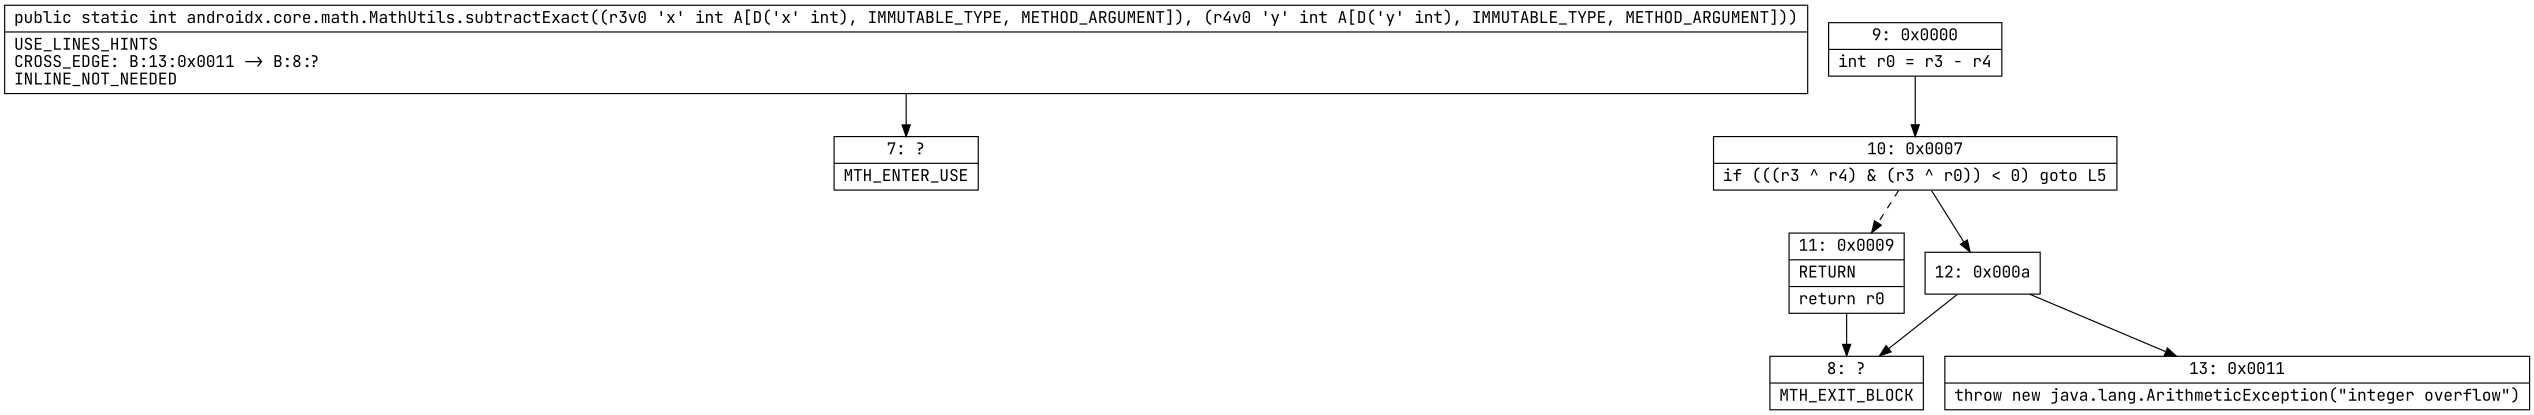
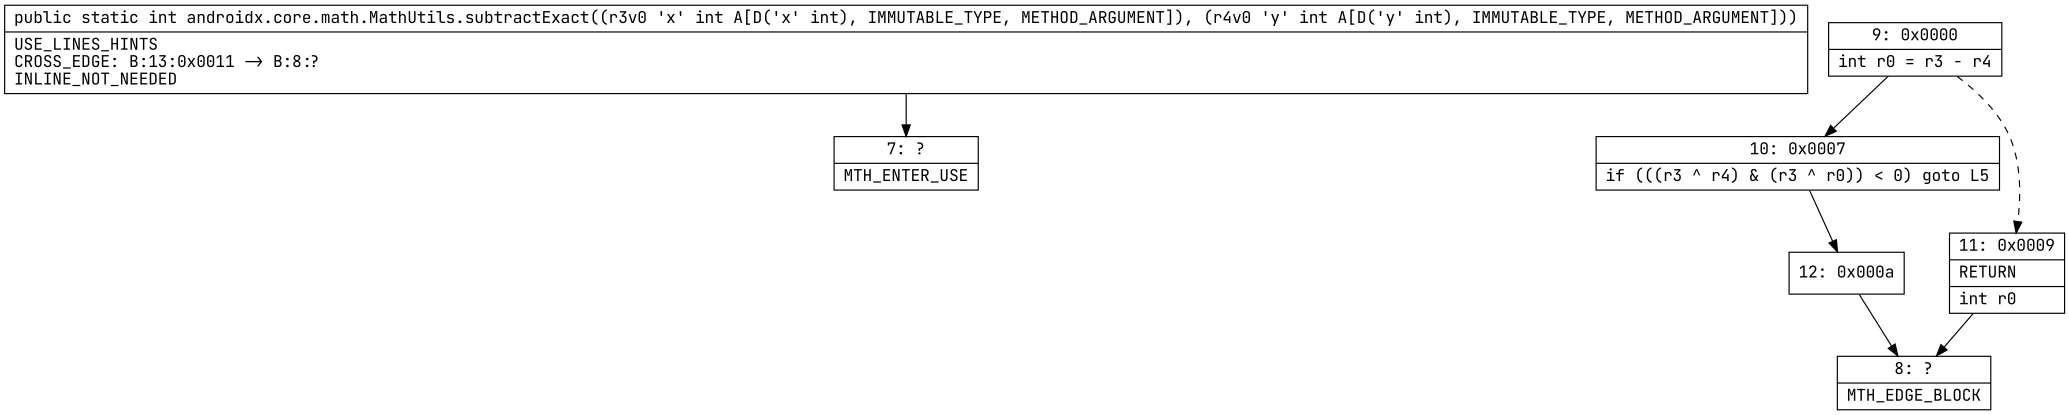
  digraph {
    fontname="JetBrains Mono"
    node [fontname="JetBrains Mono" shape=record]
    edge [fontname="JetBrains Mono"]
    n1 [label="{7\:\ ?|MTH_ENTER_USE\l}"]
    n2 [label="{9\:\ 0x0000|int r0 = r3 \- r4\l}"]
    n3 [label="{10\:\ 0x0007|if (((r3 ^ r4) & (r3 ^ r0)) \< 0) goto L5\l}"]
-   n4 [label="{11\:\ 0x0009|RETURN\l|return r0\l}"]
+   n4 [label="{11\:\ 0x0009|RETURN\l|int r0\l}"]
    n5 [label="{12\:\ 0x000a}"]
-   n6 [label="{8\:\ ?|MTH_EXIT_BLOCK\l}"]
-   n7 [label="{13\:\ 0x0011|throw new java.lang.ArithmeticException(\"integer overflow\")\l}"]
+   n6 [label="{8\:\ ?|MTH_EDGE_BLOCK\l}"]
    n8 [label="{public static int androidx.core.math.MathUtils.subtractExact((r3v0 'x' int A[D('x' int), IMMUTABLE_TYPE, METHOD_ARGUMENT]), (r4v0 'y' int A[D('y' int), IMMUTABLE_TYPE, METHOD_ARGUMENT]))  | USE_LINES_HINTS\lCROSS_EDGE: B:13:0x0011 \-\> B:8:?\lINLINE_NOT_NEEDED\l}"]
    n2 -> n3
-   n3 -> n4 [style=dashed]
+   n2 -> n4 [style=dashed]
    n3 -> n5
    n4 -> n6
    n5 -> n6
-   n5 -> n7
    n8 -> n1
  }
